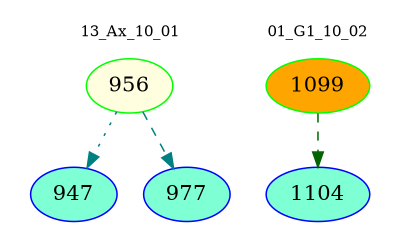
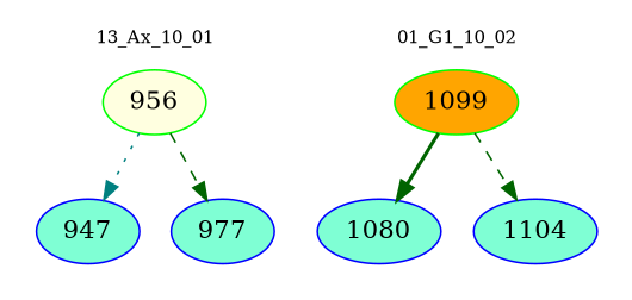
  digraph {
    node [color=blue fillcolor=aquamarine style=filled]
    edge [color=teal style=dashed]
    n1 [color=green fillcolor=lightyellow label=956]
    n2 [label=947]
    n3 [label=977]
    n4 [color=green fillcolor=orange label=1099]
+   n5 [label=1080]
    n6 [label=1104]
    subgraph cluster_1 {
      color=white
      fontsize=10
      label="13_Ax_10_01"
      n1
      n2
      n3
    }
    subgraph cluster_2 {
      color=white
      fontsize=10
      label="01_G1_10_02"
      n4
+     n5
      n6
    }
    n1 -> n2 [style=dotted]
-   n1 -> n3
+   n1 -> n3 [color=darkgreen]
+   n4 -> n5 [color=darkgreen style=bold]
    n4 -> n6 [color=darkgreen]
  }
